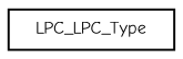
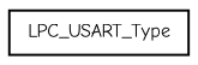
  digraph {
    rankdir=TB
    fontname="Comic Neue"
-   n1 [color=black fillcolor=white fontname="Comic Neue" fontsize=8 height=0.2 label=LPC_LPC_Type shape=record style=filled width=0.4]
+   n1 [color=black fillcolor=white fontname="Comic Neue" fontsize=8 height=0.2 label=LPC_USART_Type shape=record style=filled width=0.4]
  }
